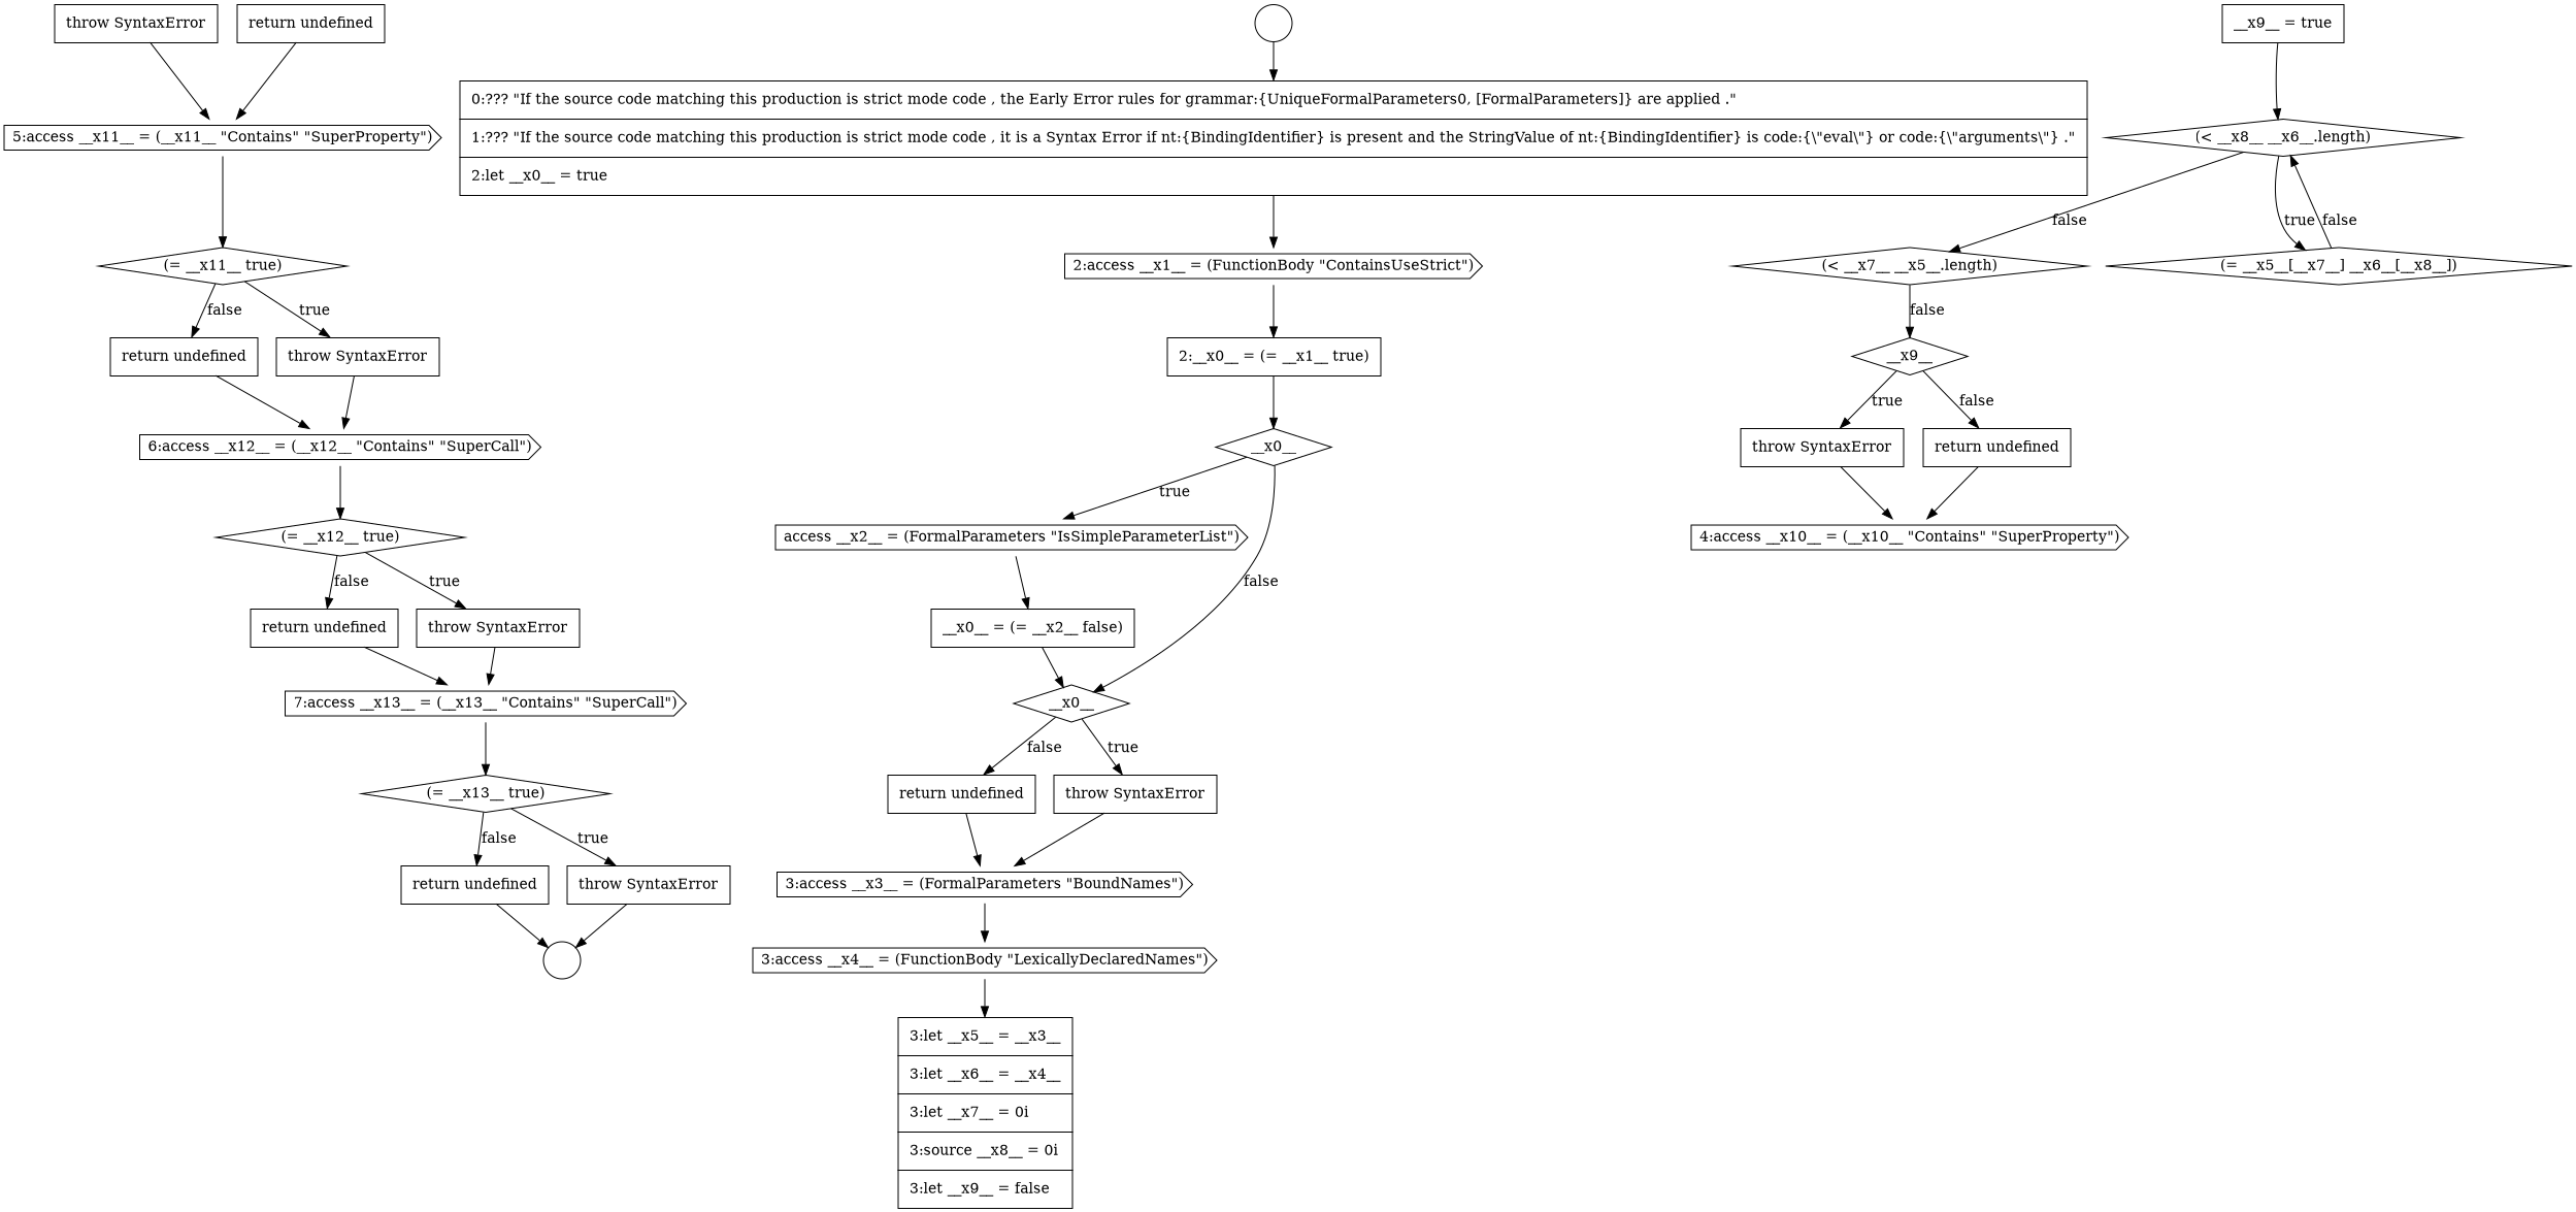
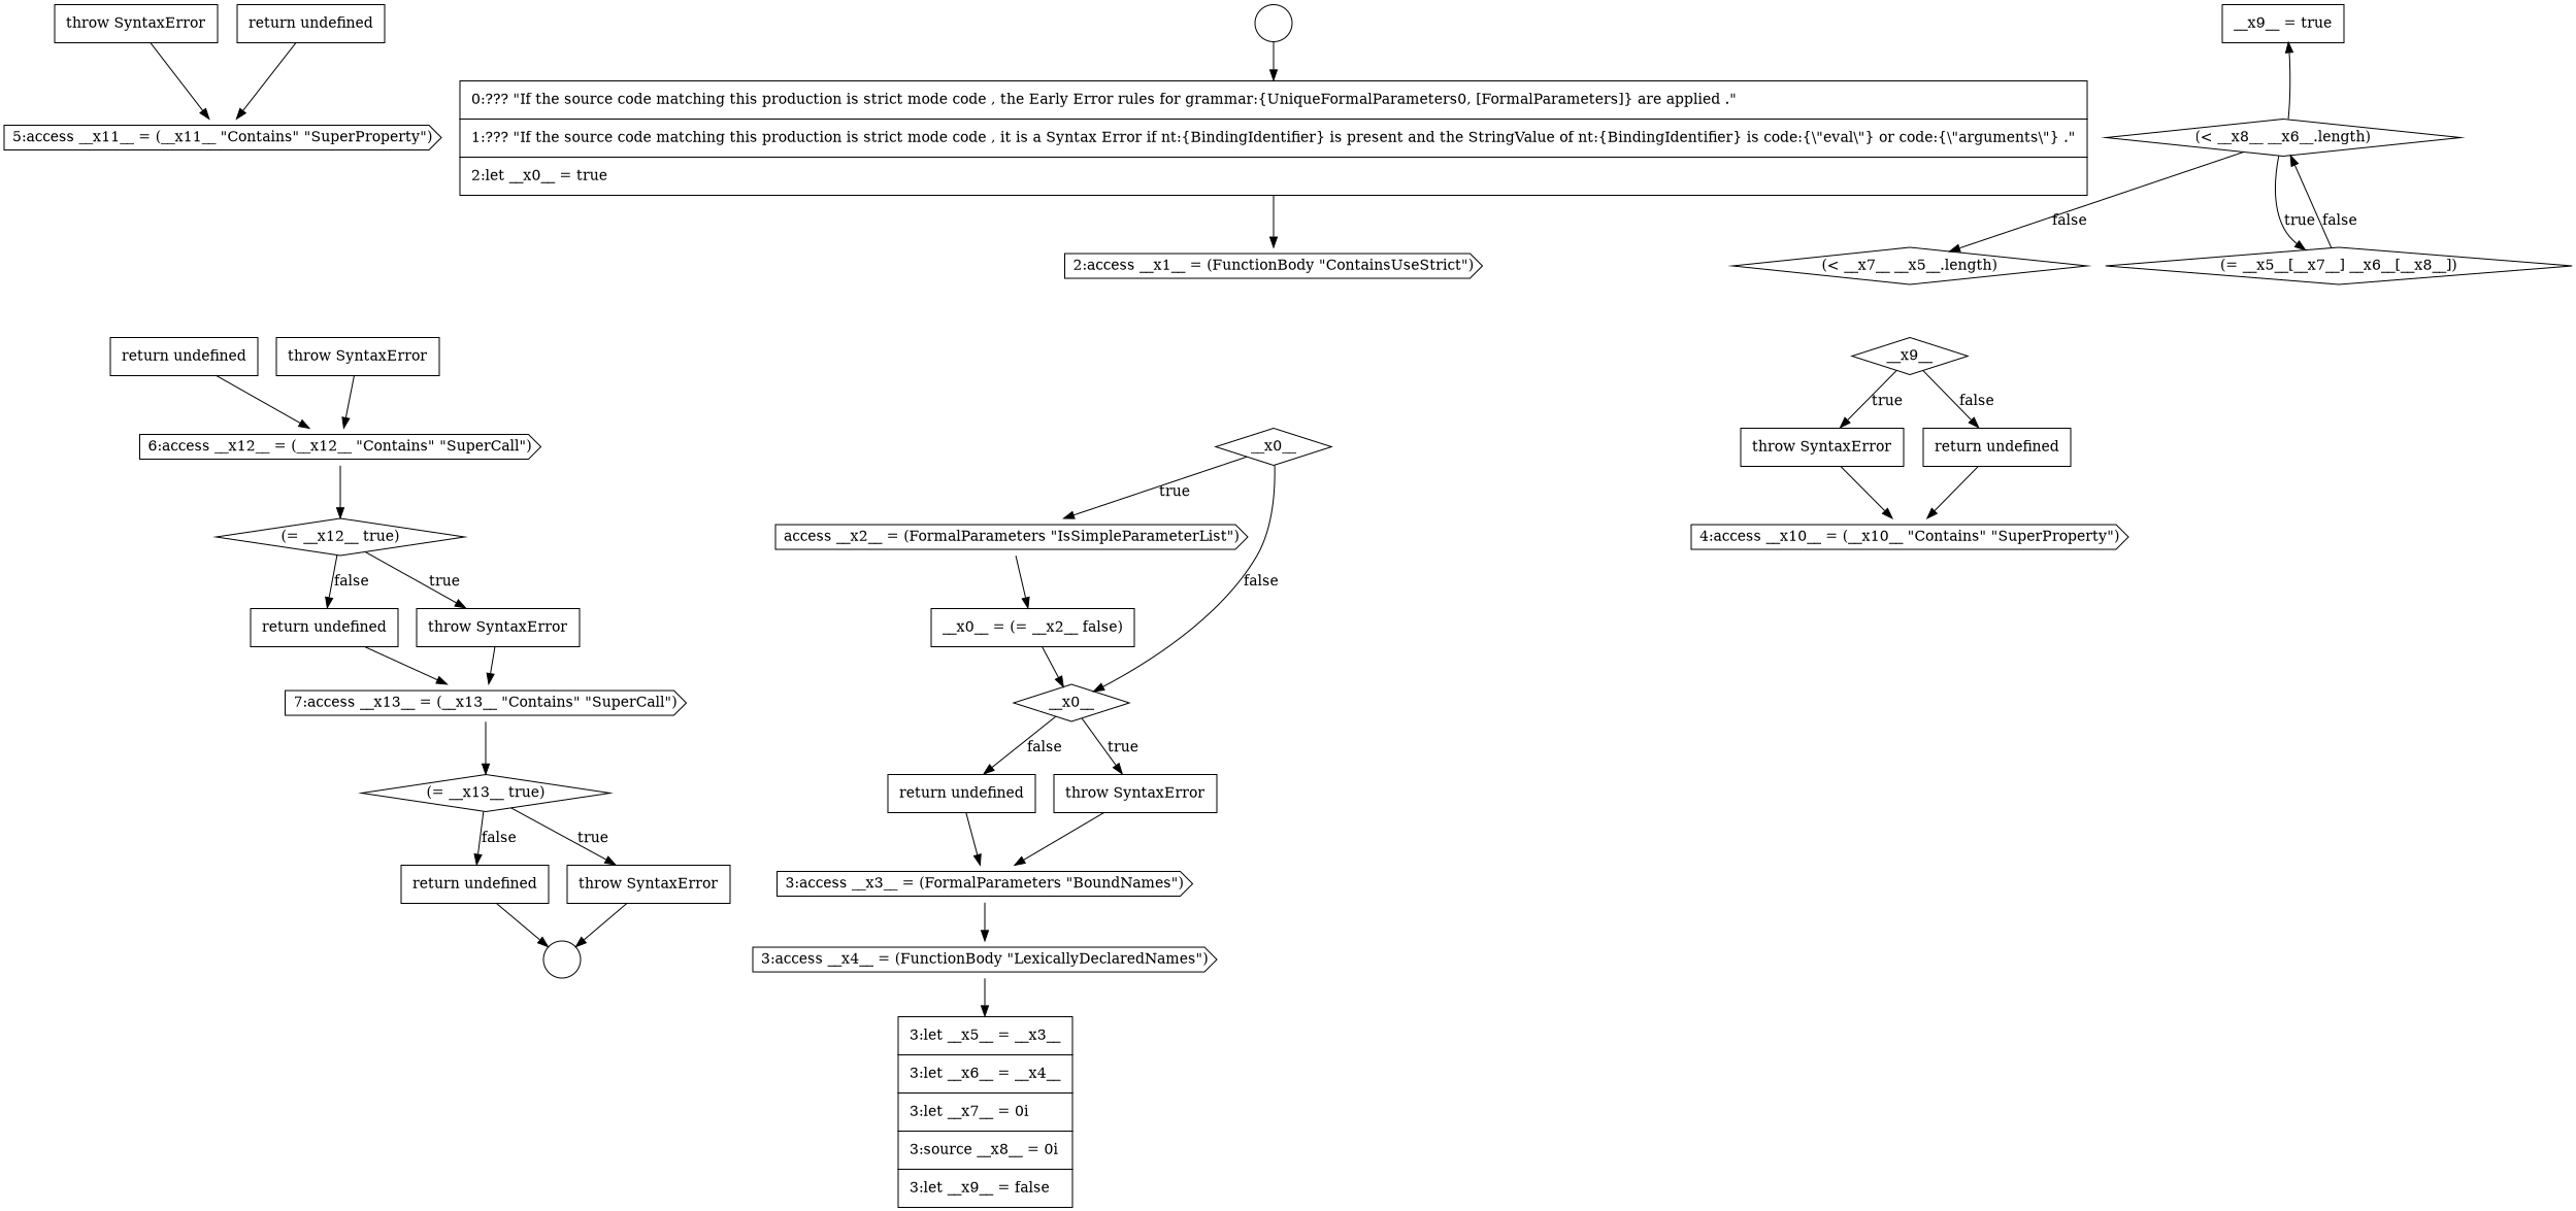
  digraph {
    node [color=black fillcolor=white shape=none style=filled]
    edge [color=black]
    n1 [label=<<font color="black">(= __x12__ true)</font>> shape=diamond]
    n2 [label=<<font color="black">     <table border="0" cellborder="1" cellspacing="0" cellpadding="10">       <tr><td align="left">return undefined</td></tr>     </table>   </font>> margin=0]
    n3 [label=<<font color="black">     <table border="0" cellborder="1" cellspacing="0" cellpadding="10">       <tr><td align="left">throw SyntaxError</td></tr>     </table>   </font>> margin=0]
    n4 [label=<<font color="black">7:access __x13__ = (__x13__ &quot;Contains&quot; &quot;SuperCall&quot;)</font>> shape=cds]
    n5 [label=<<font color="black">     <table border="0" cellborder="1" cellspacing="0" cellpadding="10">       <tr><td align="left">return undefined</td></tr>     </table>   </font>> margin=0]
    n6 [label=<<font color="black">3:access __x3__ = (FormalParameters &quot;BoundNames&quot;)</font>> shape=cds]
    n7 [label=<<font color="black">3:access __x4__ = (FunctionBody &quot;LexicallyDeclaredNames&quot;)</font>> shape=cds]
    n8 [label=<<font color="black">(= __x13__ true)</font>> shape=diamond]
    n9 [label=<<font color="black">     <table border="0" cellborder="1" cellspacing="0" cellpadding="10">       <tr><td align="left">return undefined</td></tr>     </table>   </font>> margin=0]
    n10 [label=<<font color="black">     <table border="0" cellborder="1" cellspacing="0" cellpadding="10">       <tr><td align="left">throw SyntaxError</td></tr>     </table>   </font>> margin=0]
    n11 [label=" " shape=circle]
    n12 [label=<<font color="black">     <table border="0" cellborder="1" cellspacing="0" cellpadding="10">       <tr><td align="left">throw SyntaxError</td></tr>     </table>   </font>> margin=0]
    n13 [label=<<font color="black">5:access __x11__ = (__x11__ &quot;Contains&quot; &quot;SuperProperty&quot;)</font>> shape=cds]
    n14 [label=<<font color="black">     <table border="0" cellborder="1" cellspacing="0" cellpadding="10">       <tr><td align="left">return undefined</td></tr>     </table>   </font>> margin=0]
    n15 [label=<<font color="black">     <table border="0" cellborder="1" cellspacing="0" cellpadding="10">       <tr><td align="left">__x9__ = true</td></tr>     </table>   </font>> margin=0]
    n16 [label=<<font color="black">(&lt; __x8__ __x6__.length)</font>> shape=diamond]
    n17 [label=<<font color="black">(&lt; __x7__ __x5__.length)</font>> shape=diamond]
    n18 [label=<<font color="black">(= __x5__[__x7__] __x6__[__x8__])</font>> shape=diamond]
-   n19 [label=<<font color="black">     <table border="0" cellborder="1" cellspacing="0" cellpadding="10">       <tr><td align="left">2:__x0__ = (= __x1__ true)</td></tr>     </table>   </font>> margin=0]
    n20 [label=<<font color="black">__x0__</font>> shape=diamond]
    n21 [label=<<font color="black">access __x2__ = (FormalParameters &quot;IsSimpleParameterList&quot;)</font>> shape=cds]
    n22 [label=<<font color="black">__x0__</font>> shape=diamond]
    n23 [label=<<font color="black">     <table border="0" cellborder="1" cellspacing="0" cellpadding="10">       <tr><td align="left">3:let __x5__ = __x3__</td></tr>       <tr><td align="left">3:let __x6__ = __x4__</td></tr>       <tr><td align="left">3:let __x7__ = 0i</td></tr>       <tr><td align="left">3:source __x8__ = 0i</td></tr>       <tr><td align="left">3:let __x9__ = false</td></tr>     </table>   </font>> margin=0]
    n24 [label=<<font color="black">__x9__</font>> shape=diamond]
    n25 [label=<<font color="black">     <table border="0" cellborder="1" cellspacing="0" cellpadding="10">       <tr><td align="left">__x0__ = (= __x2__ false)</td></tr>     </table>   </font>> margin=0]
    n26 [label=<<font color="black">     <table border="0" cellborder="1" cellspacing="0" cellpadding="10">       <tr><td align="left">throw SyntaxError</td></tr>     </table>   </font>> margin=0]
-   n27 [label=<<font color="black">(= __x11__ true)</font>> shape=diamond]
    n28 [label=<<font color="black">     <table border="0" cellborder="1" cellspacing="0" cellpadding="10">       <tr><td align="left">return undefined</td></tr>     </table>   </font>> margin=0]
    n29 [label=<<font color="black">6:access __x12__ = (__x12__ &quot;Contains&quot; &quot;SuperCall&quot;)</font>> shape=cds]
    n30 [label=<<font color="black">     <table border="0" cellborder="1" cellspacing="0" cellpadding="10">       <tr><td align="left">throw SyntaxError</td></tr>     </table>   </font>> margin=0]
    n31 [label=<<font color="black">4:access __x10__ = (__x10__ &quot;Contains&quot; &quot;SuperProperty&quot;)</font>> shape=cds]
    n32 [label=<<font color="black">     <table border="0" cellborder="1" cellspacing="0" cellpadding="10">       <tr><td align="left">return undefined</td></tr>     </table>   </font>> margin=0]
    n33 [label=<<font color="black">     <table border="0" cellborder="1" cellspacing="0" cellpadding="10">       <tr><td align="left">throw SyntaxError</td></tr>     </table>   </font>> margin=0]
    n34 [label=" " shape=circle]
    n35 [label=<<font color="black">     <table border="0" cellborder="1" cellspacing="0" cellpadding="10">       <tr><td align="left">0:??? &quot;If the source code matching this production is strict mode code , the Early Error rules for grammar:{UniqueFormalParameters0, [FormalParameters]} are applied .&quot;</td></tr>       <tr><td align="left">1:??? &quot;If the source code matching this production is strict mode code , it is a Syntax Error if nt:{BindingIdentifier} is present and the StringValue of nt:{BindingIdentifier} is code:{\&quot;eval\&quot;} or code:{\&quot;arguments\&quot;} .&quot;</td></tr>       <tr><td align="left">2:let __x0__ = true</td></tr>     </table>   </font>> margin=0]
    n36 [label=<<font color="black">2:access __x1__ = (FunctionBody &quot;ContainsUseStrict&quot;)</font>> shape=cds]
    n1 -> n2 [label=<<font color="black">false</font>>]
    n1 -> n3 [label=<<font color="black">true</font>>]
    n2 -> n4
    n3 -> n4
    n4 -> n8
    n5 -> n6
    n6 -> n7
    n7 -> n23
    n8 -> n9 [label=<<font color="black">false</font>>]
    n8 -> n10 [label=<<font color="black">true</font>>]
    n9 -> n11
    n10 -> n11
    n12 -> n13
-   n13 -> n27
    n14 -> n13
-   n15 -> n16
+   n16 -> n15
    n16 -> n17 [label=<<font color="black">false</font>>]
    n16 -> n18 [label=<<font color="black">true</font>>]
-   n17 -> n24 [label=<<font color="black">false</font>>]
    n18 -> n16 [label=<<font color="black">false</font>>]
-   n19 -> n20
    n20 -> n21 [label=<<font color="black">true</font>>]
    n20 -> n22 [label=<<font color="black">false</font>>]
    n21 -> n25
    n22 -> n5 [label=<<font color="black">false</font>>]
    n22 -> n26 [label=<<font color="black">true</font>>]
    n24 -> n30 [label=<<font color="black">true</font>>]
    n24 -> n32 [label=<<font color="black">false</font>>]
    n25 -> n22
    n26 -> n6
-   n27 -> n28 [label=<<font color="black">false</font>>]
-   n27 -> n33 [label=<<font color="black">true</font>>]
    n28 -> n29
    n29 -> n1
    n30 -> n31
    n32 -> n31
    n33 -> n29
    n34 -> n35
    n35 -> n36
-   n36 -> n19
  }
